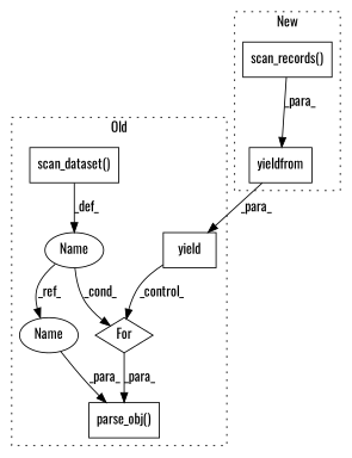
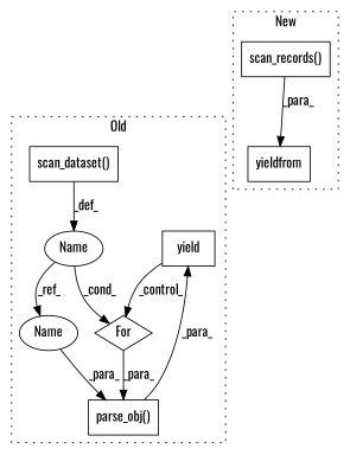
  digraph {
    fontname=Oswald
    node [a=75 fontname=Oswald l=9 shape=box]
    edge [fontname=Oswald]
    n1 [a=105 l=6 label=yield s=7233]
    n2 [a=107 l="4,14" label=For s="7093,7219" shape=diamond]
    n3 [a=87 label=Name s=7097 shape=ellipse]
    n4 [l="35,1" label="parse_obj()" s="7239,7283"]
    n5 [l="39,63" label="scan_dataset()" s="7110,7156"]
    n6 [a=87 label=Name s=7274 shape=ellipse]
    n7 [a=77 l=11 label=yieldfrom s=6909]
    n8 [l="42,61" label="scan_records()" s="6920,6969"]
    subgraph cluster_1 {
      label=Old
      style=dotted
      n1
      n2
      n3
      n4
      n5
      n6
    }
    subgraph cluster_2 {
      label=New
      style=dotted
      n7
      n8
    }
    n1 -> n2 [label=_control_]
    n2 -> n4 [label=_para_]
    n3 -> n2 [label=_cond_]
    n3 -> n6 [label=_ref_]
-   n7 -> n1 [label=_para_]
+   n4 -> n1 [label=_para_]
    n5 -> n3 [label=_def_]
    n6 -> n4 [label=_para_]
    n8 -> n7 [label=_para_]
  }
